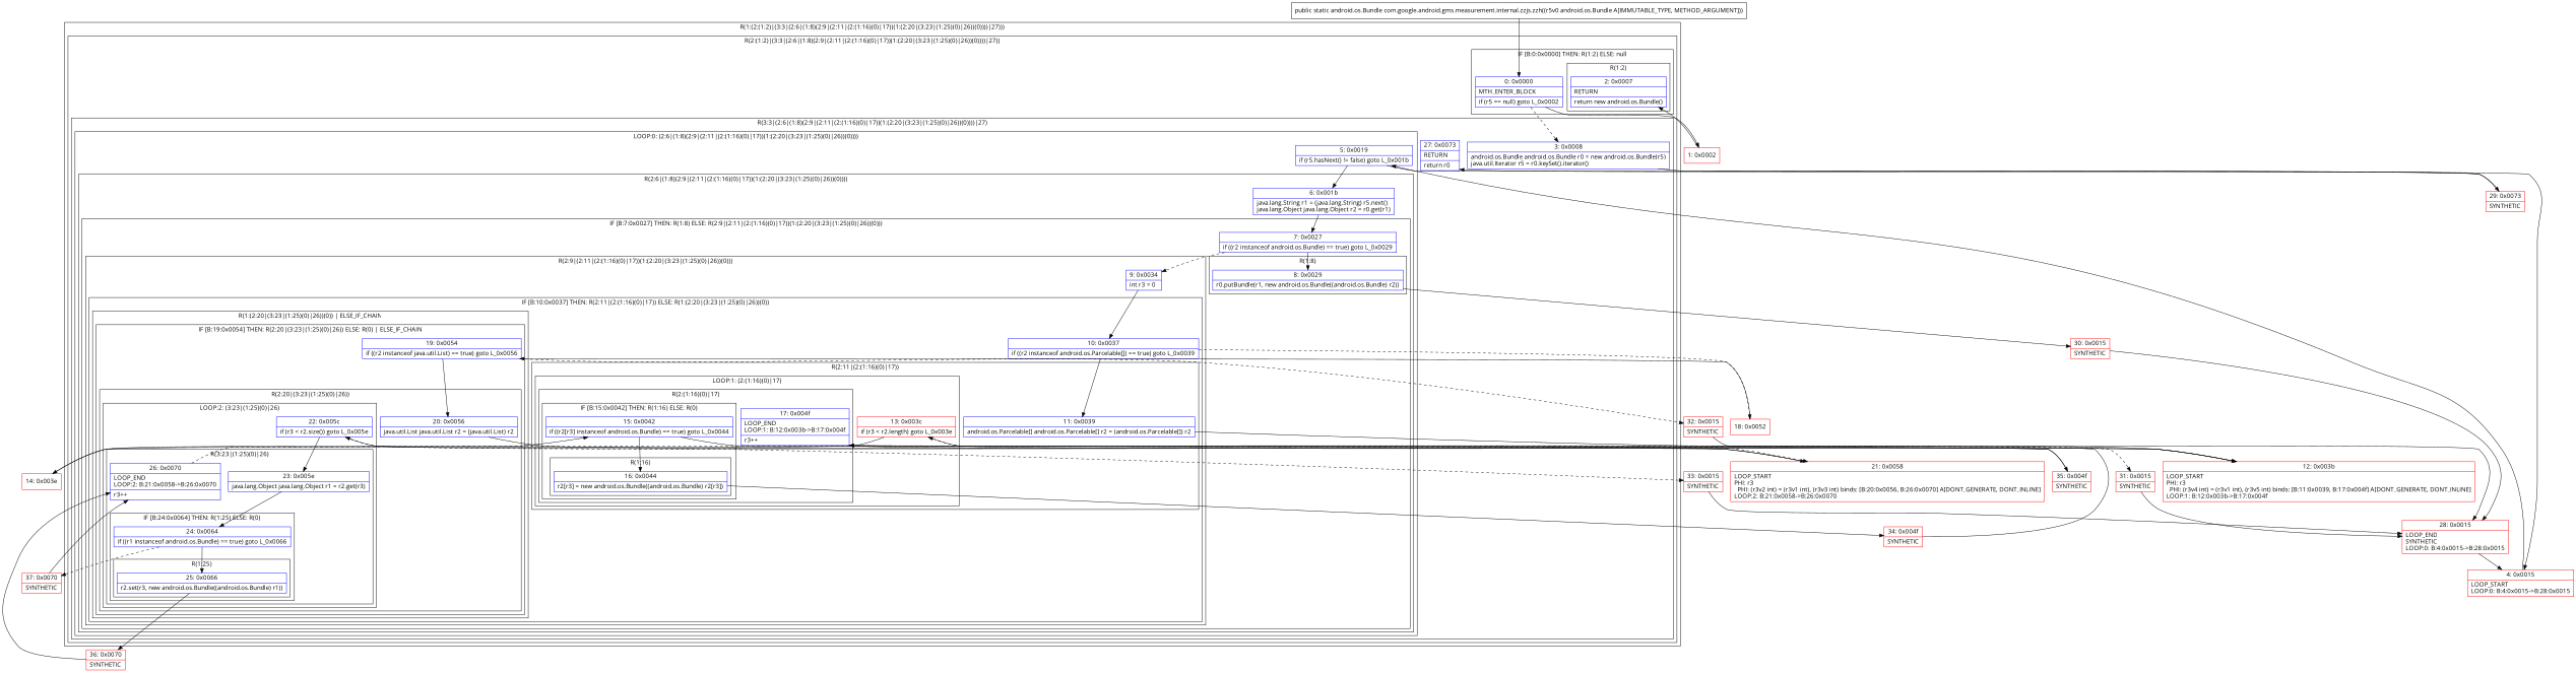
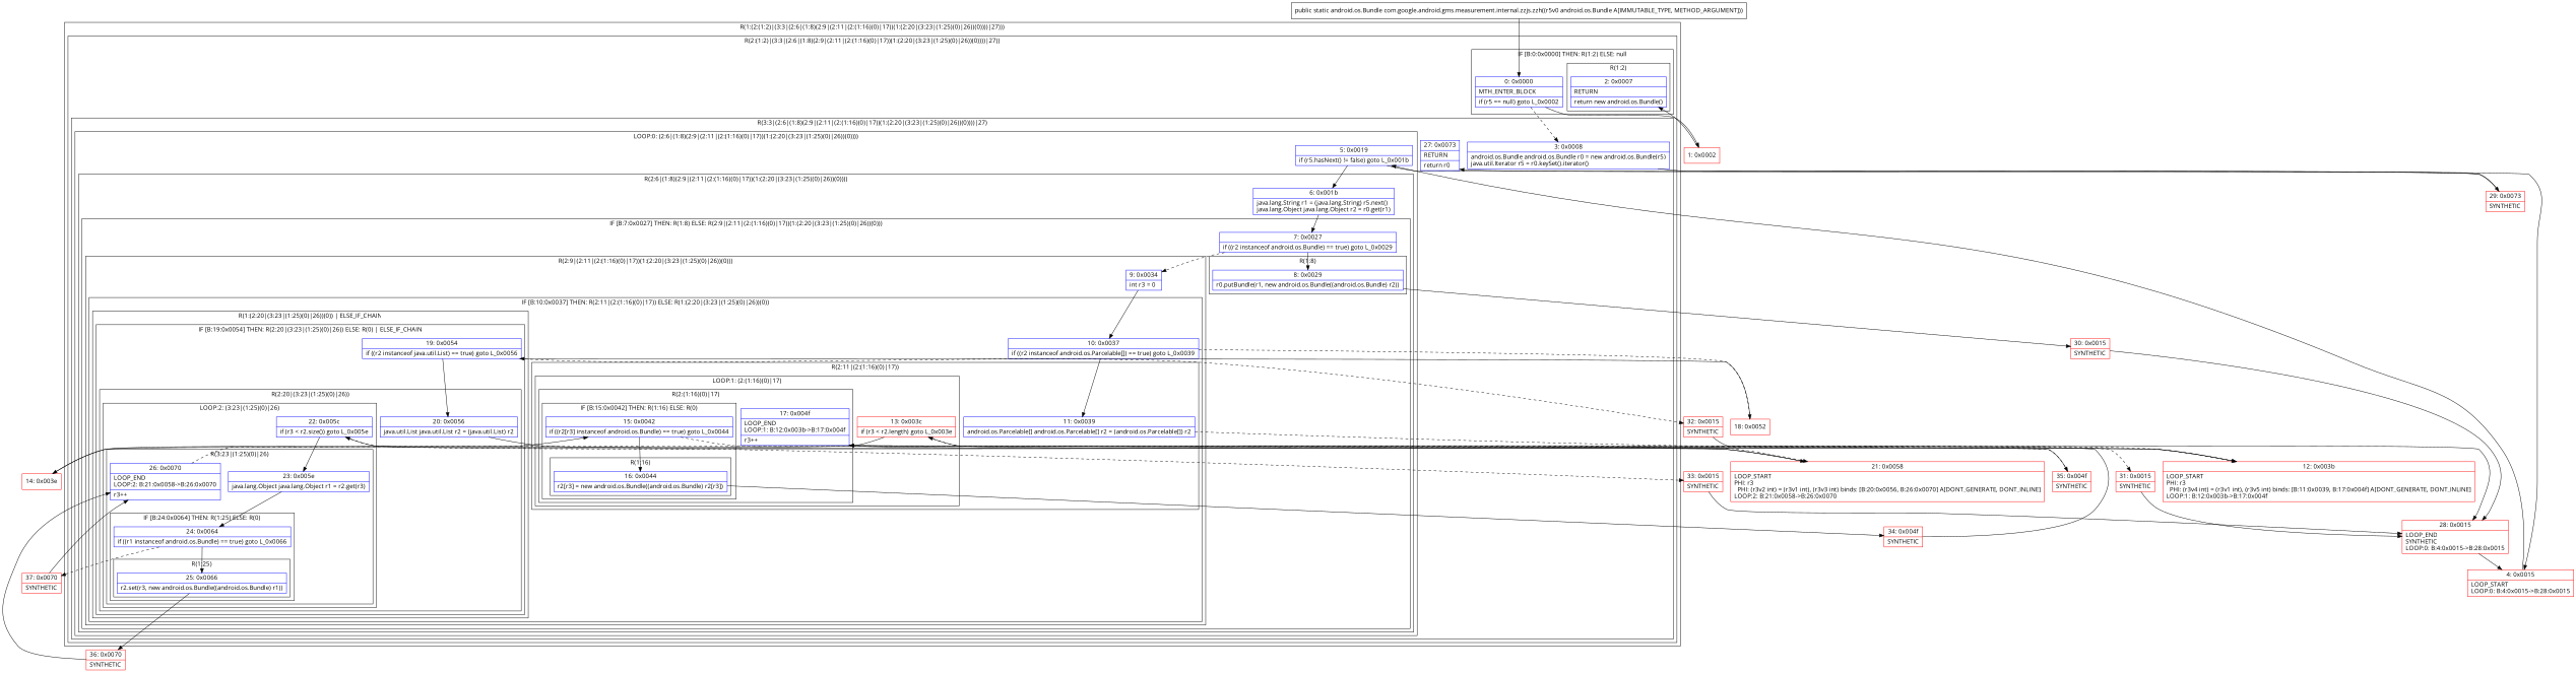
  digraph {
    fontname="Open Sans"
    node [color=blue fontname="Open Sans" shape=record]
    edge [fontname="Open Sans"]
    n1 [label="{2\:\ 0x0007|RETURN\l|return new android.os.Bundle()\l}"]
    n2 [label="{0\:\ 0x0000|MTH_ENTER_BLOCK\l|if (r5 == null) goto L_0x0002\l}"]
    n3 [label="{8\:\ 0x0029|r0.putBundle(r1, new android.os.Bundle((android.os.Bundle) r2))\l}"]
    n4 [label="{16\:\ 0x0044|r2[r3] = new android.os.Bundle((android.os.Bundle) r2[r3])\l}"]
    n5 [label="{15\:\ 0x0042|if ((r2[r3] instanceof android.os.Bundle) == true) goto L_0x0044\l}"]
    n6 [label="{17\:\ 0x004f|LOOP_END\lLOOP:1: B:12:0x003b\-\>B:17:0x004f\l|r3++\l}"]
    n7 [color=red label="{13\:\ 0x003c|if (r3 \< r2.length) goto L_0x003e\l}"]
    n8 [label="{11\:\ 0x0039|android.os.Parcelable[] android.os.Parcelable[] r2 = (android.os.Parcelable[]) r2\l}"]
    n9 [label="{25\:\ 0x0066|r2.set(r3, new android.os.Bundle((android.os.Bundle) r1))\l}"]
    n10 [label="{24\:\ 0x0064|if ((r1 instanceof android.os.Bundle) == true) goto L_0x0066\l}"]
    n11 [label="{23\:\ 0x005e|java.lang.Object java.lang.Object r1 = r2.get(r3)\l}"]
    n12 [label="{26\:\ 0x0070|LOOP_END\lLOOP:2: B:21:0x0058\-\>B:26:0x0070\l|r3++\l}"]
    n13 [label="{22\:\ 0x005c|if (r3 \< r2.size()) goto L_0x005e\l}"]
    n14 [label="{20\:\ 0x0056|java.util.List java.util.List r2 = (java.util.List) r2\l}"]
    n15 [label="{19\:\ 0x0054|if ((r2 instanceof java.util.List) == true) goto L_0x0056\l}"]
    n16 [label="{10\:\ 0x0037|if ((r2 instanceof android.os.Parcelable[]) == true) goto L_0x0039\l}"]
    n17 [label="{9\:\ 0x0034|int r3 = 0\l}"]
    n18 [label="{7\:\ 0x0027|if ((r2 instanceof android.os.Bundle) == true) goto L_0x0029\l}"]
    n19 [label="{6\:\ 0x001b|java.lang.String r1 = (java.lang.String) r5.next()\ljava.lang.Object java.lang.Object r2 = r0.get(r1)\l}"]
    n20 [label="{5\:\ 0x0019|if (r5.hasNext() != false) goto L_0x001b\l}"]
    n21 [label="{3\:\ 0x0008|android.os.Bundle android.os.Bundle r0 = new android.os.Bundle(r5)\ljava.util.Iterator r5 = r0.keySet().iterator()\l}"]
    n22 [label="{27\:\ 0x0073|RETURN\l|return r0\l}"]
    n23 [color=red label="{1\:\ 0x0002}"]
    n24 [color=red label="{30\:\ 0x0015|SYNTHETIC\l}"]
    n25 [color=red label="{34\:\ 0x004f|SYNTHETIC\l}"]
    n26 [color=red label="{35\:\ 0x004f|SYNTHETIC\l}"]
    n27 [color=red label="{12\:\ 0x003b|LOOP_START\lPHI: r3 \l  PHI: (r3v4 int) = (r3v1 int), (r3v5 int) binds: [B:11:0x0039, B:17:0x004f] A[DONT_GENERATE, DONT_INLINE]\lLOOP:1: B:12:0x003b\-\>B:17:0x004f\l}"]
    n28 [color=red label="{14\:\ 0x003e}"]
    n29 [color=red label="{31\:\ 0x0015|SYNTHETIC\l}"]
    n30 [color=red label="{36\:\ 0x0070|SYNTHETIC\l}"]
    n31 [color=red label="{37\:\ 0x0070|SYNTHETIC\l}"]
    n32 [color=red label="{21\:\ 0x0058|LOOP_START\lPHI: r3 \l  PHI: (r3v2 int) = (r3v1 int), (r3v3 int) binds: [B:20:0x0056, B:26:0x0070] A[DONT_GENERATE, DONT_INLINE]\lLOOP:2: B:21:0x0058\-\>B:26:0x0070\l}"]
    n33 [color=red label="{33\:\ 0x0015|SYNTHETIC\l}"]
    n34 [color=red label="{32\:\ 0x0015|SYNTHETIC\l}"]
    n35 [color=red label="{18\:\ 0x0052}"]
    n36 [color=red label="{29\:\ 0x0073|SYNTHETIC\l}"]
    n37 [color=red label="{4\:\ 0x0015|LOOP_START\lLOOP:0: B:4:0x0015\-\>B:28:0x0015\l}"]
    n38 [color=red label="{28\:\ 0x0015|LOOP_END\lSYNTHETIC\lLOOP:0: B:4:0x0015\-\>B:28:0x0015\l}"]
    n39 [label="{public static android.os.Bundle com.google.android.gms.measurement.internal.zzjs.zzh((r5v0 android.os.Bundle A[IMMUTABLE_TYPE, METHOD_ARGUMENT])) }" color=""]
    subgraph cluster_1 {
      label="R(1:(2:(1:2)|(3:3|(2:6|(1:8)(2:9|(2:11|(2:(1:16)(0)|17))(1:(2:20|(3:23|(1:25)(0)|26))(0))))|27)))"
      subgraph cluster_2 {
        label="R(2:(1:2)|(3:3|(2:6|(1:8)(2:9|(2:11|(2:(1:16)(0)|17))(1:(2:20|(3:23|(1:25)(0)|26))(0))))|27))"
        subgraph cluster_3 {
          label="IF [B:0:0x0000] THEN: R(1:2) ELSE: null"
          n2
          subgraph cluster_4 {
            label="R(1:2)"
            n1
          }
        }
        subgraph cluster_5 {
          label="R(3:3|(2:6|(1:8)(2:9|(2:11|(2:(1:16)(0)|17))(1:(2:20|(3:23|(1:25)(0)|26))(0))))|27)"
          n21
          n22
          subgraph cluster_6 {
            label="LOOP:0: (2:6|(1:8)(2:9|(2:11|(2:(1:16)(0)|17))(1:(2:20|(3:23|(1:25)(0)|26))(0))))"
            n20
            subgraph cluster_7 {
              label="R(2:6|(1:8)(2:9|(2:11|(2:(1:16)(0)|17))(1:(2:20|(3:23|(1:25)(0)|26))(0))))"
              n19
              subgraph cluster_8 {
                label="IF [B:7:0x0027] THEN: R(1:8) ELSE: R(2:9|(2:11|(2:(1:16)(0)|17))(1:(2:20|(3:23|(1:25)(0)|26))(0)))"
                n18
                subgraph cluster_9 {
                  label="R(1:8)"
                  n3
                }
                subgraph cluster_10 {
                  label="R(2:9|(2:11|(2:(1:16)(0)|17))(1:(2:20|(3:23|(1:25)(0)|26))(0)))"
                  n17
                  subgraph cluster_11 {
                    label="IF [B:10:0x0037] THEN: R(2:11|(2:(1:16)(0)|17)) ELSE: R(1:(2:20|(3:23|(1:25)(0)|26))(0))"
                    n16
                    subgraph cluster_12 {
                      label="R(2:11|(2:(1:16)(0)|17))"
                      n8
                      subgraph cluster_13 {
                        label="LOOP:1: (2:(1:16)(0)|17)"
                        n7
                        subgraph cluster_14 {
                          label="R(2:(1:16)(0)|17)"
                          n6
                          subgraph cluster_15 {
                            label="IF [B:15:0x0042] THEN: R(1:16) ELSE: R(0)"
                            n5
                            subgraph cluster_16 {
                              label="R(1:16)"
                              n4
                            }
                            subgraph cluster_17 {
                              label="R(0)"
                            }
                          }
                        }
                      }
                    }
                    subgraph cluster_18 {
                      label="R(1:(2:20|(3:23|(1:25)(0)|26))(0)) | ELSE_IF_CHAIN\l"
                      subgraph cluster_19 {
                        label="IF [B:19:0x0054] THEN: R(2:20|(3:23|(1:25)(0)|26)) ELSE: R(0) | ELSE_IF_CHAIN\l"
                        n15
                        subgraph cluster_20 {
                          label="R(2:20|(3:23|(1:25)(0)|26))"
                          n14
                          subgraph cluster_21 {
                            label="LOOP:2: (3:23|(1:25)(0)|26)"
                            n13
                            subgraph cluster_22 {
                              label="R(3:23|(1:25)(0)|26)"
                              n11
                              n12
                              subgraph cluster_23 {
                                label="IF [B:24:0x0064] THEN: R(1:25) ELSE: R(0)"
                                n10
                                subgraph cluster_24 {
                                  label="R(1:25)"
                                  n9
                                }
                                subgraph cluster_25 {
                                  label="R(0)"
                                }
                              }
                            }
                          }
                        }
                        subgraph cluster_26 {
                          label="R(0)"
                        }
                      }
                    }
                  }
                }
              }
            }
          }
        }
      }
    }
    n2 -> n21 [style=dashed]
    n2 -> n23
    n3 -> n24
    n4 -> n25
    n5 -> n4
-   n5 -> n26 [style=solid]
+   n5 -> n26 [style=dashed]
    n6 -> n27
    n7 -> n28
    n7 -> n29 [style=dashed]
-   n8 -> n27
+   n8 -> n27 [style=dashed]
    n9 -> n30
    n10 -> n9
    n10 -> n31 [style=dashed]
    n11 -> n10
    n12 -> n32 [style=dashed]
    n13 -> n11
    n13 -> n33 [style=dashed]
    n14 -> n32
    n15 -> n14
    n15 -> n34 [style=dashed]
    n16 -> n8
    n16 -> n35 [style=dashed]
    n17 -> n16
    n18 -> n3
    n18 -> n17 [style=dashed]
    n19 -> n18
    n20 -> n19
    n20 -> n36 [style=solid]
    n21 -> n37
    n23 -> n1
    n24 -> n38
    n25 -> n6
    n26 -> n6
    n27 -> n7
    n28 -> n5
    n29 -> n38
    n30 -> n12
    n31 -> n12
    n32 -> n13
    n33 -> n38
    n34 -> n38
    n35 -> n15
    n36 -> n22
    n37 -> n20
    n38 -> n37
    n39 -> n2
  }
